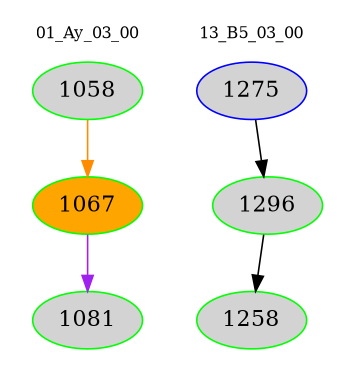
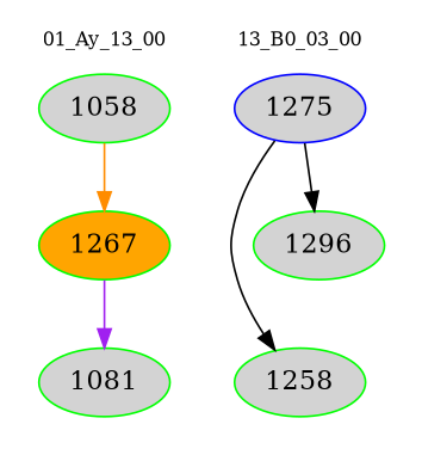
  digraph {
    node [color=green fillcolor=lightgrey style=filled]
    edge [color=black]
    n1 [label=1058]
-   n2 [fillcolor=orange label=1067]
+   n2 [fillcolor=orange label=1267]
    n3 [label=1081]
    n4 [color=blue label=1275]
    n5 [label=1258]
    n6 [label=1296]
    subgraph cluster_1 {
      color=white
      fontsize=10
-     label="01_Ay_03_00"
+     label="01_Ay_13_00"
      n1
      n2
      n3
    }
    subgraph cluster_2 {
      color=white
      fontsize=10
-     label="13_B5_03_00"
+     label="13_B0_03_00"
      n4
      n5
      n6
    }
    n1 -> n2 [color=darkorange]
    n2 -> n3 [color=purple]
-   n6 -> n5
+   n4 -> n5
    n4 -> n6
  }
